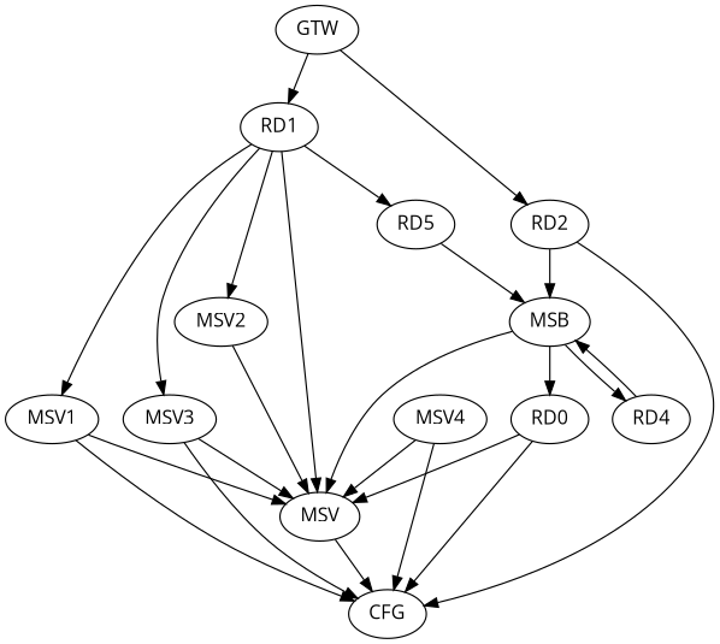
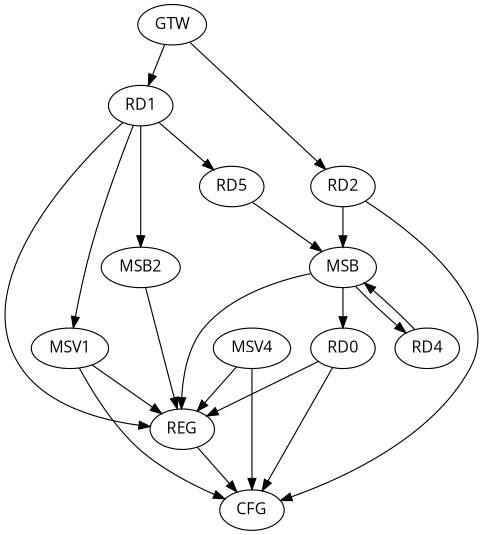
  strict digraph {
    fontname="Open Sans"
    node [fontname="Open Sans"]
    edge [fontname="Open Sans"]
    n1 [label=RD1]
    n2 [label=RD5]
-   n3 [label=MSV]
+   n3 [label=REG]
    n4 [label=MSV1]
-   n5 [label=MSV2]
-   n6 [label=MSV3]
+   n5 [label=MSB2]
    n7 [label=MSB]
    n8 [label=CFG]
    n9 [label=MSV4]
    n10 [label=RD2]
    n11 [label=RD0]
    n12 [label=RD4]
    n13 [label=GTW]
    n1 -> n2
    n1 -> n3
    n1 -> n4
    n1 -> n5
-   n1 -> n6
    n2 -> n7
    n3 -> n8
    n4 -> n3
    n4 -> n8
    n5 -> n3
-   n6 -> n3
-   n6 -> n8
    n7 -> n3
    n7 -> n11
    n7 -> n12
    n9 -> n3
    n9 -> n8
    n10 -> n7
    n10 -> n8
    n11 -> n3
    n11 -> n8
    n12 -> n7
    n13 -> n1
    n13 -> n10
  }
